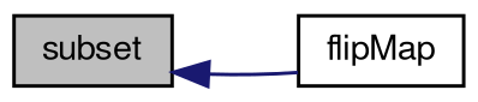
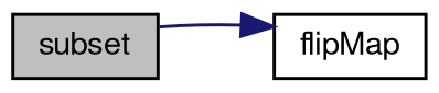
  digraph {
    rankdir=LR
    node [color=black fontname=FreeSans fontsize=10 shape=record]
    n1 [fillcolor=grey75 fontcolor=black height=0.2 label=subset style=filled width=0.4]
    n2 [height=0.2 label=flipMap width=0.4]
-   n1 -> n2 [color=midnightblue dir=back fontname=FreeSans fontsize=10 labelfontname=FreeSans labelfontsize=10 style=solid]
+   n2 -> n1 [color=midnightblue dir=back fontname=FreeSans fontsize=10 labelfontname=FreeSans labelfontsize=10 style=solid]
  }
